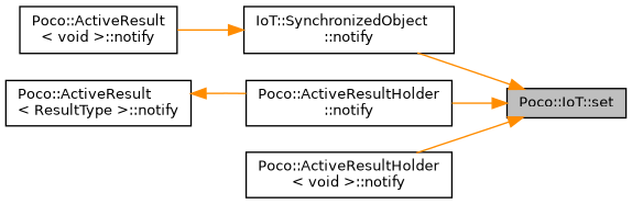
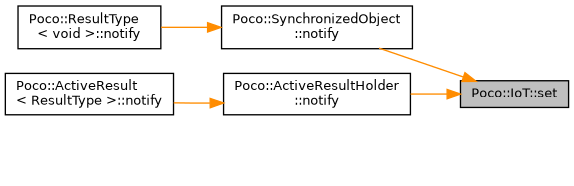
  digraph {
    rankdir=RL
    node [color=black fillcolor=white fontname=Helvetica fontsize=10 shape=record style=filled]
    edge [color=darkorange dir=back fontname=Helvetica fontsize=10 labelfontname=Helvetica labelfontsize=10 style=solid]
    n1 [fillcolor=grey75 fontcolor=black height=0.2 label="Poco::IoT::set" width=0.4]
-   n2 [height=0.2 label="IoT::SynchronizedObject\l::notify" width=0.4]
+   n2 [height=0.2 label="Poco::SynchronizedObject\l::notify" width=0.4]
    n3 [height=0.2 label="Poco::ActiveResultHolder\l::notify" width=0.4]
-   n4 [height=0.2 label="Poco::ActiveResultHolder\l\< void \>::notify" width=0.4]
-   n5 [height=0.2 label="Poco::ActiveResult\l\< void \>::notify" width=0.4]
+   n5 [height=0.2 label="Poco::ResultType\l\< void \>::notify" width=0.4]
    n6 [height=0.2 label="Poco::ActiveResult\l\< ResultType \>::notify" width=0.4]
    n1 -> n2
    n1 -> n3
-   n1 -> n4
    n2 -> n5
-   n6 -> n3
+   n3 -> n6
  }
